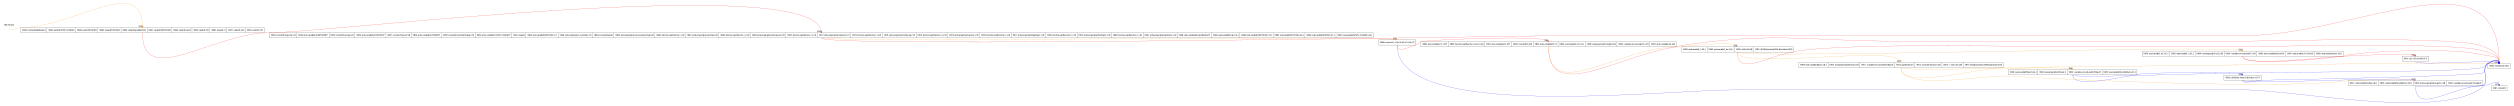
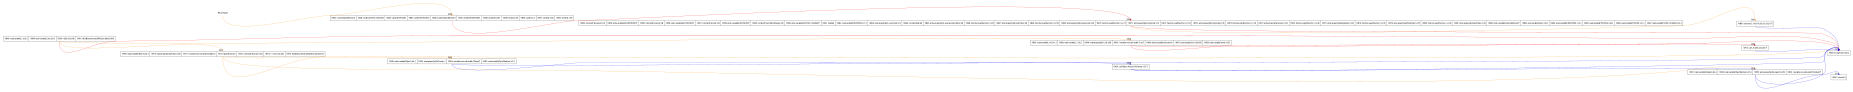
  digraph {
    fontname="Roboto Condensed"
    rankdir=LR
    node [fontname="Roboto Condensed" shape=record]
    edge [arrowhead=dot color=darkorange fontname="Roboto Condensed" headport=n tailport=s]
    BB_entry247 [shape=none]
    n2 [label="{10842: constant[undefined,v1]|10843: vardecl['STATE_CHANGE']|10844: vardecl['SYNCED']|10845: vardecl['SYNCING']|10846: vardecl['SyncMachine']|10847: vardecl['UNSYNCED']|10848: vardecl['event']|10849: vardecl['_fn']|10850: vardecl['_i']|10851: vardecl['_len']|10852: vardecl['_ref']}"]
    n3 [label="{10853: constant[\"unsynced\",v2]|10854: write-variable[v2,'UNSYNCED']*|10855: constant[\"syncing\",v3]|10856: write-variable[v3,'SYNCING']*|10857: constant[\"synced\",v4]|10858: write-variable[v4,'SYNCED']*|10859: constant[\"syncStateChange\",v5]|10860: write-variable[v5,'STATE_CHANGE']*|10861: new[v6]|10862: read-variable['UNSYNCED',v7,-]|10863: write-property[v6,'_syncState',v7]|10864: constant[null,v8]|10865: write-property[v6,'_previousSyncState',v8]|10866: function-expr[function ( ),v9]|10867: write-property[v6,'syncState',v9]|10868: function-expr[function ( ),v10]|10869: write-property[v6,'isUnsynced',v10]|10870: function-expr[function ( ),v11]|10871: write-property[v6,'isSynced',v11]|10872: function-expr[function ( ),v12]|10873: write-property[v6,'isSyncing',v12]|10874: function-expr[function ( ),v13]|10875: write-property[v6,'unsync',v13]|10876: function-expr[function ( ),v14]|10877: write-property[v6,'beginSync',v14]|10878: function-expr[function ( ),v15]|10879: write-property[v6,'finishSync',v15]|10880: function-expr[function ( ),v16]|10881: write-property[v6,'abortSync',v16]|10882: write-variable[v6,'SyncMachine']*|10883: read-variable['Array',v18,-]|10884: read-variable['UNSYNCED',v19,-]|10885: read-variable['SYNCING',v20,-]|10886: read-variable['SYNCED',v21,-]|10887: read-variable['STATE_CHANGE',v22,-]}"]
    n4 [label="{10888: construct [-,v18,v19,v20,v21,v22,v17]}"]
    n5 [label="{10932: exceptional-return}"]
-   n6 [label="{10889: write-variable[v17,'_ref']*|10890: function-expr[function ( event ),v23]|10891: write-variable[v23,'_fn']*|10892: constant[0.0,v25]|10893: write-variable[v25,'_i']|10894: read-variable['_ref',v27,-]|10895: read-property[v27,'length',v26]|10896: \<variable-non-null-undef\>['_ref']|10897: write-variable[v26,'_len']}"]
    n7 [label="{10898: read-variable['_i',v28,-]|10899: read-variable['_len',v29,-]|10900: \<[v28,v29,v24]|10901: if[v24](true-block:3304,false-block:3305)}"]
    n8 [label="{10902: read-variable['_ref',v31,-]|10903: read-variable['_i',v32,-]|10904: read-property[v31,v32,v30]|10905: \<variable-non-null-undef\>['_ref']|10906: write-variable[v30,'event']*|10907: read-variable['_fn',v34,v33]|10908: read-variable['event',v35,-]}"]
    n9 [label="{10909: read-variable['Object',v34,-]|10910: read-property[v34,'freeze',v33]|10911: \<variable-non-null-undef\>['Object']|10912: typeof[v33,v31]|10913: constant[\"function\",v32]|10914: ===[v31,v32,v30]|10915: if[v30](true-block:3308,false-block:3310)}"]
    n10 [label="{10916: call-_fn [v33,v34,v35,-]*}"]
    n11 [label="{10922: read-variable['Object',v36,-]|10923: read-property[v36,'freeze',-]|10924: \<variable-non-null-undef\>['Object']|10925: read-variable['SyncMachine',v37,-]}"]
    n12 [label="{10927: read-variable['module',v36,-]|10928: read-variable['SyncMachine',v35,-]|10929: write-property[v36,'exports',v35]|10930: \<variable-non-null-undef\>['module']*}"]
    n13 [label="{10926: call-Object.freeze [v36,'freeze',v37,-]*}"]
    n14 [label="{10931: return[v1]}"]
    BB_entry247 -> n2 [headlabel="    3299"]
    n2 -> n3 [color=red headlabel="      3300"]
    n3 -> n4 [arrowhead=vee headlabel="      3301"]
    n3 -> n5 [color=red headlabel="      3312"]
    n4 -> n5 [arrowhead=odot color=blue]
-   n4 -> n6 [arrowhead=vee color=red headlabel="      3302"]
-   n6 -> n5 [arrowhead=odot color=red]
-   n6 -> n7 [arrowhead=odot headlabel="      3303"]
    n7 -> n5 [arrowhead=vee color=red]
    n7 -> n8 [headlabel="      3304"]
    n7 -> n9 [arrowhead=odot headlabel="      3305"]
    n8 -> n5 [color=red]
    n8 -> n10 [color=red headlabel="      3306"]
    n9 -> n5 [arrowhead=odot]
    n9 -> n11 [arrowhead=vee headlabel="      3308"]
    n9 -> n12 [arrowhead=vee headlabel="      3310"]
    n10 -> n5 [color=blue]
    n11 -> n5 [arrowhead=odot color=blue]
    n11 -> n13 [color=blue headlabel="      3309"]
    n12 -> n5 [arrowhead=vee color=blue]
    n12 -> n14 [color=blue headlabel="      3311"]
    n13 -> n5 [color=blue]
    n13 -> n12 [arrowhead=odot color=blue]
  }
